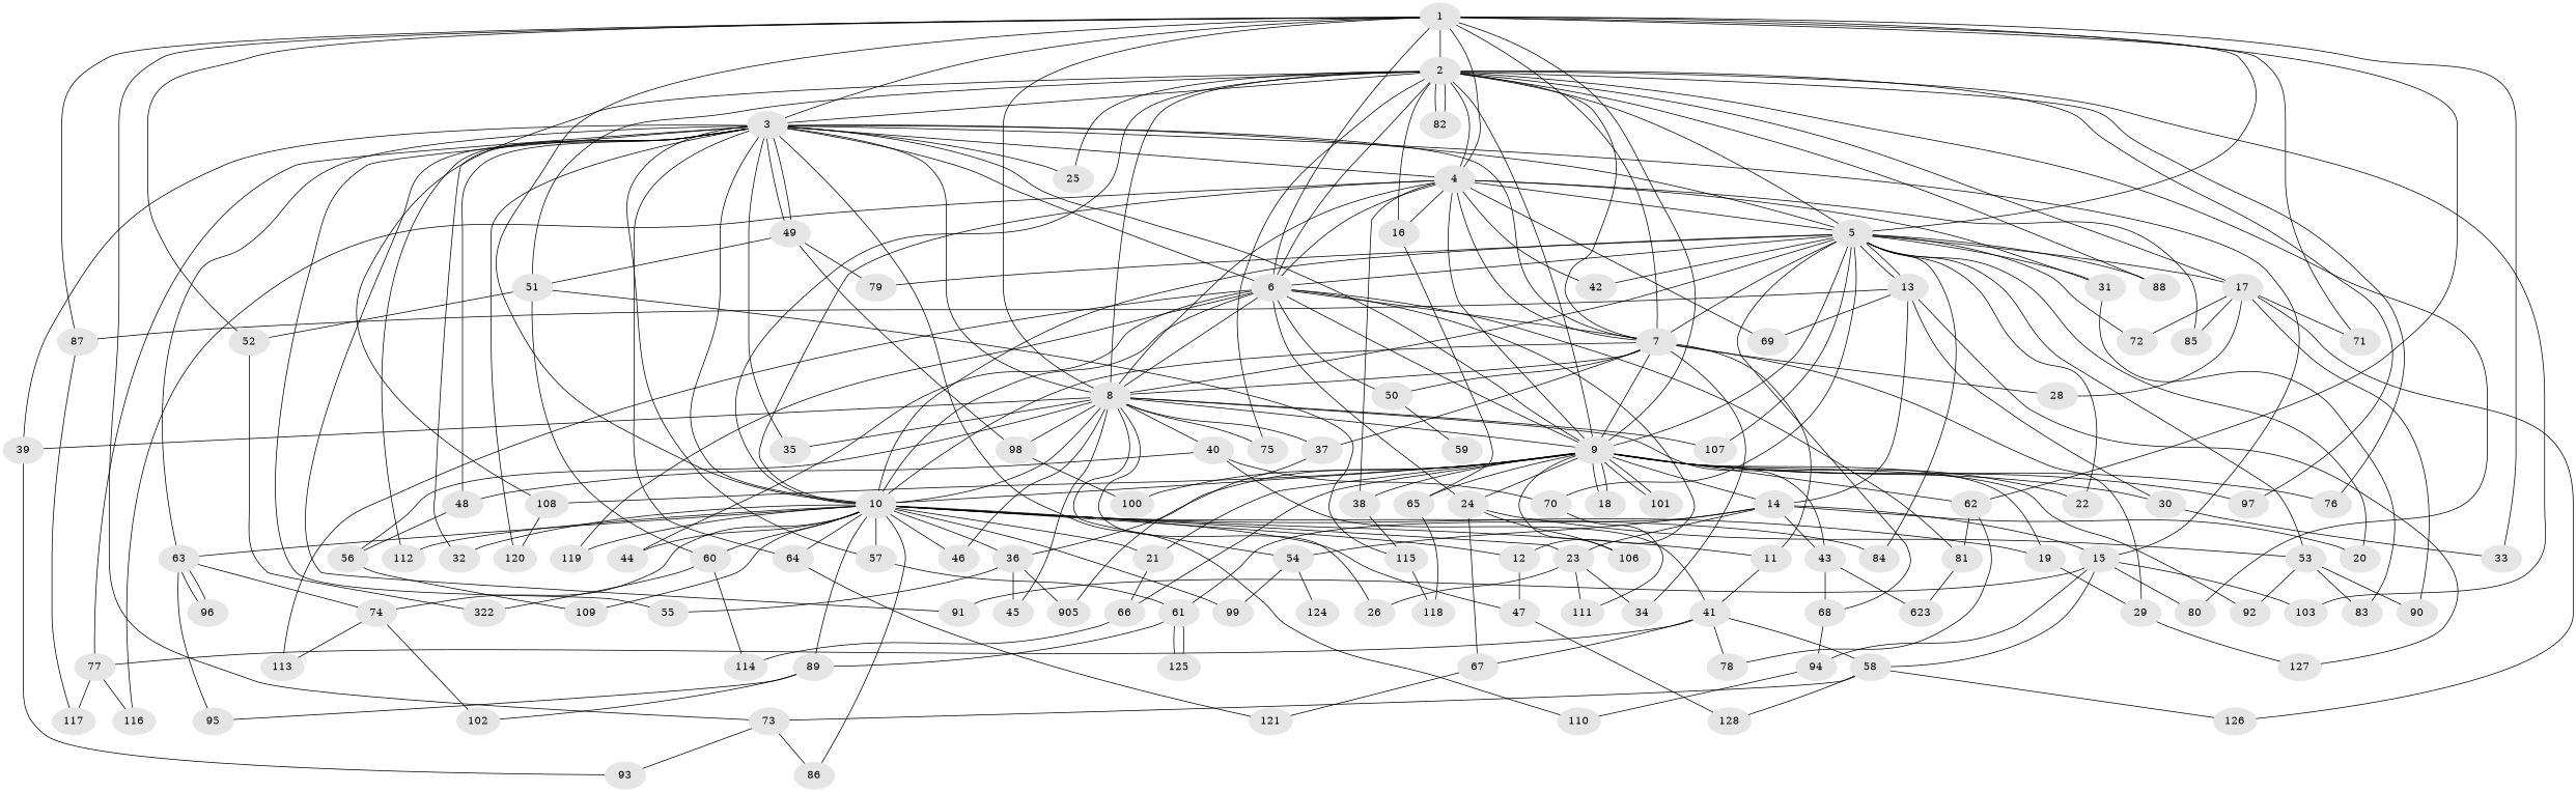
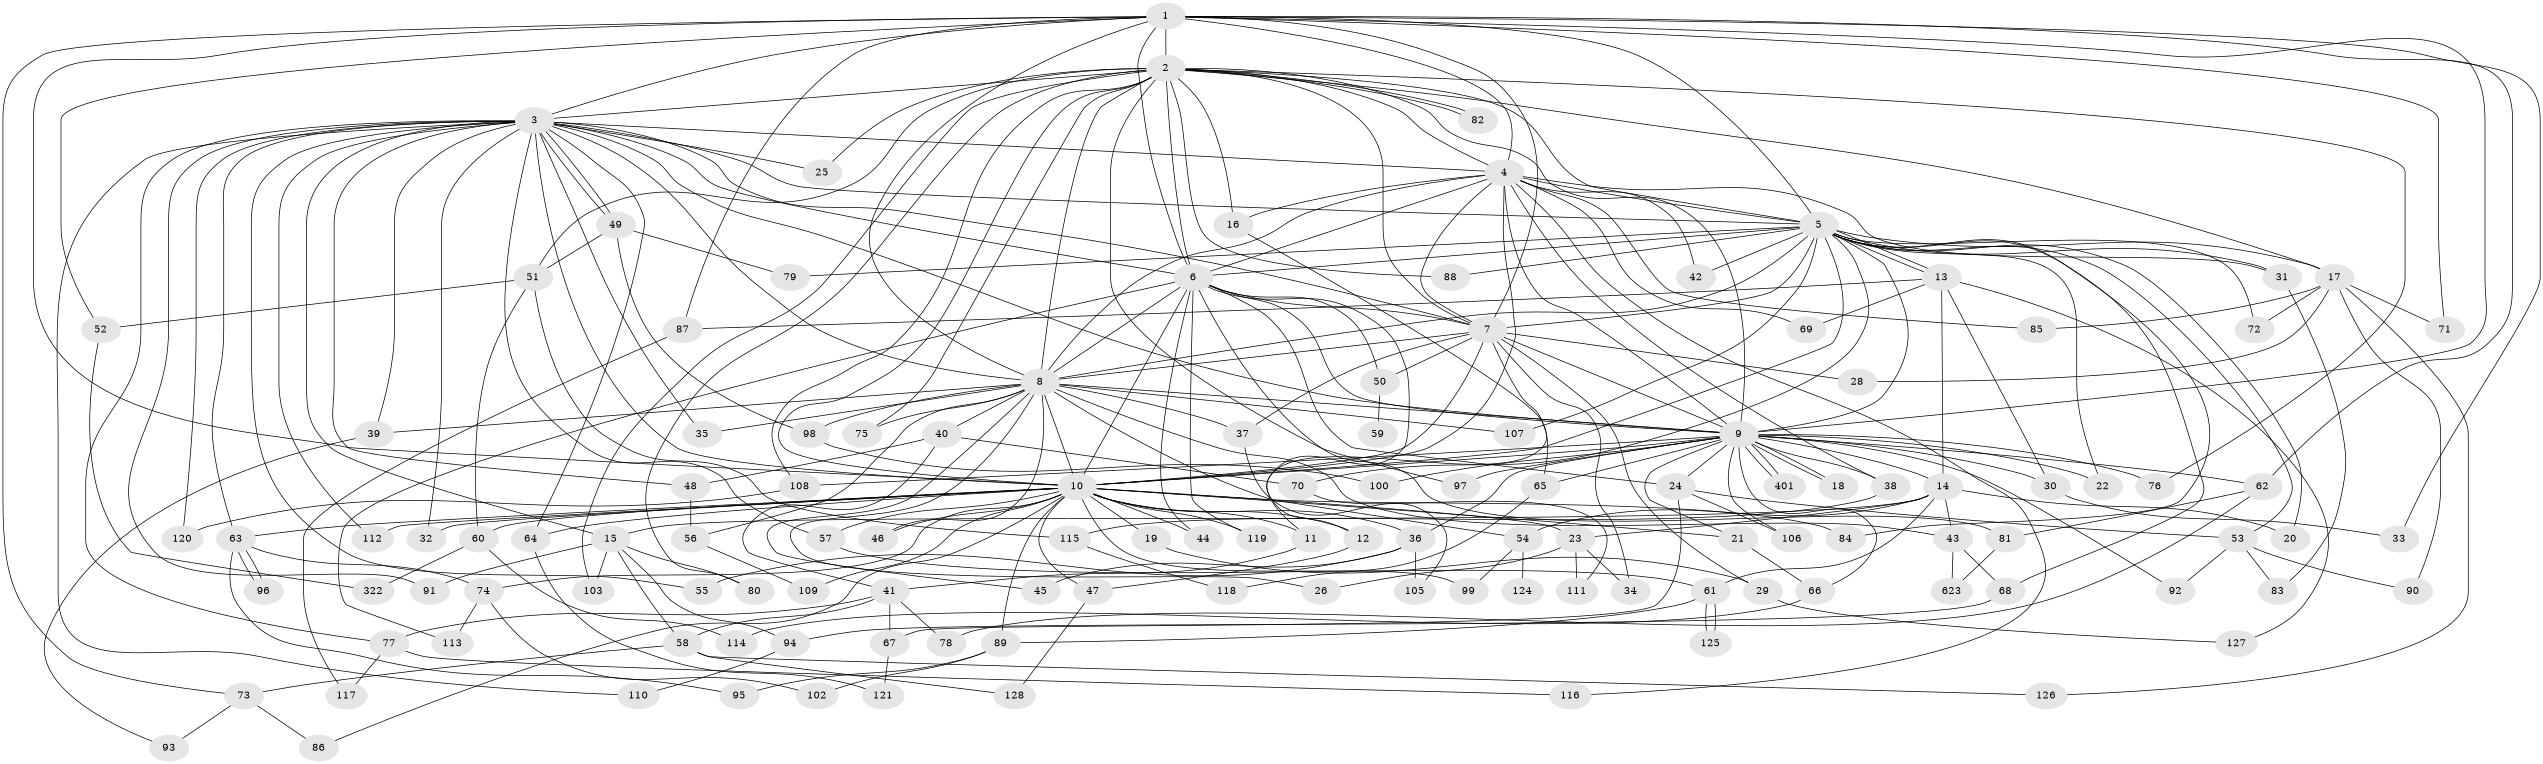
  graph {
    node [color=gray90 style=filled]
    1
    2
    3
    4
    5
    6
    7
    8
    9
    10
    33
    52
    62
    71
    73
    87
    16
    17
    25
    51
    75
    76
    80
    82
    88
    97
    103
    108
    15
    32
    35
    39
    48
    49
    55
    57
    63
    64
    77
    91
    110
    112
    120
    31
    38
    42
    69
    85
    116
    13
    20
    22
    53
    68
    70
    72
    79
    84
    107
    12
    24
    44
    50
    81
    113
    119
    11
    28
    29
    34
    37
    26
    40
    43
    45
    46
    54
    56
    98
    14
    18
    19
    21
    30
    36
    65
    66
    92
    100
-   101
+   101 [label=401]
    106
    23
    47
    60
    74
    86
    89
    99
    109
    n100 [label=322]
    78
    93
    117
    90
    126
    115
    58
    94
    61
    95
    96
    121
    83
    127
    111
    67
    59
    n118 [label=623]
    41
-   105 [label=905]
+   105
    124
    118
    114
    128
    102
    125
    1 -- 2
    1 -- 3
    1 -- 4
    1 -- 5
    1 -- 6
    1 -- 7
    1 -- 8
    1 -- 9
    1 -- 10
    1 -- 33
    1 -- 52
    1 -- 62
    1 -- 71
    1 -- 73
    1 -- 87
    2 -- 3
    2 -- 4
    2 -- 5
    2 -- 6
    2 -- 7
    2 -- 8
    2 -- 9
    2 -- 10
    2 -- 16
    2 -- 17
    2 -- 25
    2 -- 51
    2 -- 75
    2 -- 76
    2 -- 80
    2 -- 82
    2 -- 82
    2 -- 88
    2 -- 97
    2 -- 103
    2 -- 108
    3 -- 4
    3 -- 5
    3 -- 6
    3 -- 7
    3 -- 8
    3 -- 9
    3 -- 10
    3 -- 25
    3 -- 15
    3 -- 32
    3 -- 35
    3 -- 39
    3 -- 48
    3 -- 49
    3 -- 49
    3 -- 55
    3 -- 57
    3 -- 63
    3 -- 64
    3 -- 77
    3 -- 91
    3 -- 110
    3 -- 112
    3 -- 120
    4 -- 5
    4 -- 6
    4 -- 7
    4 -- 8
    4 -- 9
    4 -- 10
    4 -- 16
    4 -- 31
    4 -- 38
    4 -- 42
    4 -- 69
    4 -- 85
    4 -- 116
    5 -- 6
    5 -- 7
    5 -- 8
    5 -- 9
    5 -- 10
    5 -- 17
    5 -- 88
    5 -- 31
    5 -- 42
    5 -- 13
    5 -- 13
    5 -- 20
    5 -- 22
    5 -- 53
    5 -- 68
    5 -- 70
    5 -- 72
    5 -- 79
    5 -- 84
    5 -- 107
    6 -- 7
    6 -- 8
    6 -- 9
    6 -- 10
    6 -- 12
    6 -- 24
    6 -- 44
    6 -- 50
    6 -- 81
    6 -- 113
    6 -- 119
    7 -- 8
    7 -- 9
    7 -- 10
    7 -- 50
    7 -- 11
    7 -- 28
    7 -- 29
    7 -- 34
    7 -- 37
    8 -- 9
    8 -- 10
    8 -- 75
    8 -- 35
    8 -- 39
    8 -- 107
    8 -- 37
    8 -- 26
    8 -- 40
    8 -- 43
    8 -- 45
    8 -- 46
    8 -- 54
    8 -- 56
    8 -- 98
    9 -- 10
    9 -- 62
    9 -- 76
    9 -- 97
    9 -- 108
    9 -- 38
    9 -- 22
    9 -- 24
    9 -- 14
    9 -- 18
    9 -- 18
-   9 -- 19
    9 -- 21
    9 -- 30
    9 -- 36
    9 -- 65
    9 -- 66
    9 -- 92
    9 -- 100
    9 -- 101
    9 -- 101
    9 -- 106
    10 -- 32
    10 -- 57
    10 -- 63
    10 -- 64
    10 -- 112
    10 -- 84
    10 -- 12
    10 -- 44
    10 -- 119
    10 -- 11
    10 -- 46
    10 -- 19
    10 -- 21
    10 -- 36
    10 -- 23
    10 -- 47
    10 -- 60
    10 -- 74
    10 -- 86
    10 -- 89
    10 -- 99
    10 -- 109
    52 -- n100
    62 -- 81
    62 -- 78
    73 -- 86
    73 -- 93
    87 -- 117
    16 -- 65
    17 -- 71
    17 -- 85
    17 -- 72
    17 -- 28
    17 -- 90
    17 -- 126
    51 -- 52
    51 -- 60
    51 -- 115
    108 -- 120
    15 -- 80
    15 -- 103
    15 -- 91
    15 -- 58
    15 -- 94
    39 -- 93
    48 -- 56
    49 -- 51
    49 -- 79
    49 -- 98
    57 -- 61
    63 -- 74
    63 -- 95
    63 -- 96
    63 -- 96
    64 -- 121
    77 -- 116
    77 -- 117
    31 -- 83
    38 -- 115
    13 -- 87
    13 -- 69
    13 -- 14
    13 -- 30
    13 -- 127
    53 -- 92
    53 -- 90
    53 -- 83
    68 -- 94
    70 -- 111
    12 -- 47
    24 -- 53
    24 -- 106
    24 -- 67
    50 -- 59
    81 -- n118
    11 -- 41
    29 -- 127
    37 -- 105
    40 -- 48
    40 -- 70
    40 -- 41
    43 -- 68
    43 -- n118
    54 -- 99
    54 -- 124
    56 -- 109
    98 -- 100
    14 -- 15
    14 -- 20
    14 -- 43
    14 -- 54
    14 -- 23
    14 -- 61
    19 -- 29
    21 -- 66
    30 -- 33
    36 -- 55
    36 -- 45
    36 -- 105
    65 -- 118
    66 -- 114
    23 -- 34
    23 -- 26
    23 -- 111
    47 -- 128
    60 -- n100
    60 -- 114
    74 -- 113
    74 -- 102
    89 -- 95
    89 -- 102
    115 -- 118
    58 -- 73
    58 -- 126
    58 -- 128
    94 -- 110
    61 -- 89
    61 -- 125
    61 -- 125
    67 -- 121
    41 -- 77
    41 -- 78
    41 -- 58
    41 -- 67
  }
